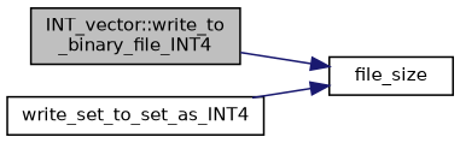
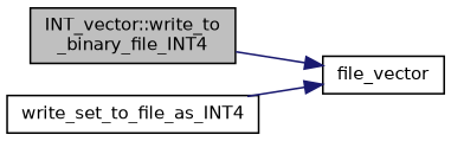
  digraph {
    rankdir=LR
    node [color=black fillcolor=white fontname=Helvetica fontsize=10 shape=record style=filled]
    edge [color=midnightblue fontname=Helvetica fontsize=10 labelfontname=Helvetica labelfontsize=10 style=solid]
    n1 [fillcolor=grey75 fontcolor=black height=0.2 label="INT_vector::write_to\l_binary_file_INT4" width=0.4]
-   n2 [height=0.2 label=file_size width=0.4]
-   n3 [height=0.2 label=write_set_to_set_as_INT4 width=0.4]
+   n2 [height=0.2 label=file_vector width=0.4]
+   n3 [height=0.2 label=write_set_to_file_as_INT4 width=0.4]
    n1 -> n2
    n3 -> n2
  }
